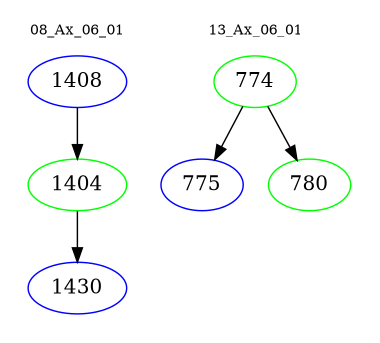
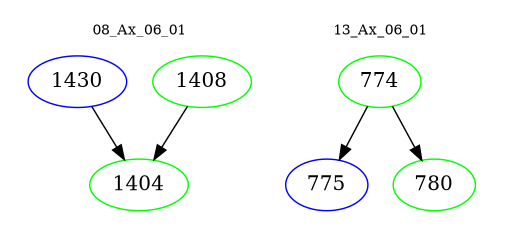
  digraph {
    node [color=blue]
    edge [color=black]
-   n1 [label=1408]
+   n1 [color=green label=1408]
    n2 [color=green label=1404]
    n3 [label=1430]
    n4 [label=775]
    n5 [color=green label=774]
    n6 [color=green label=780]
    subgraph cluster_1 {
      color=white
      fontsize=10
      label="08_Ax_06_01"
      n1
      n2
      n3
    }
    subgraph cluster_2 {
      color=white
      fontsize=10
      label="13_Ax_06_01"
      n4
      n5
      n6
    }
    n1 -> n2
-   n2 -> n3
+   n3 -> n2
    n5 -> n4
    n5 -> n6
  }
